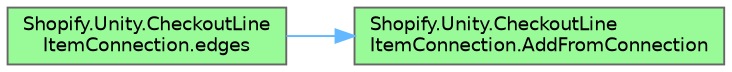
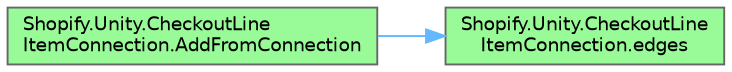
  digraph {
    rankdir=LR
    node [fillcolor=palegreen fontname=Helvetica fontsize=10 shape=box style=filled]
    n1 [color=gray40 fontcolor=black height=0.2 label="Shopify.Unity.CheckoutLine\lItemConnection.AddFromConnection" width=0.4]
    n2 [color=grey40 height=0.2 label="Shopify.Unity.CheckoutLine\lItemConnection.edges" width=0.4]
-   n2 -> n1 [color=steelblue1 fontname=Helvetica fontsize=10 labelfontname=Helvetica labelfontsize=10 style=solid]
+   n1 -> n2 [color=steelblue1 fontname=Helvetica fontsize=10 labelfontname=Helvetica labelfontsize=10 style=solid]
  }
